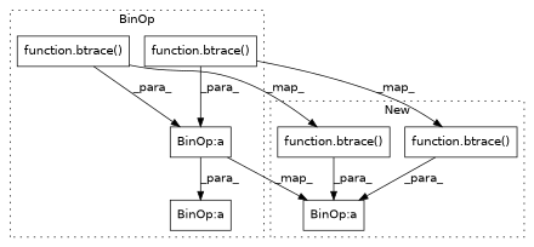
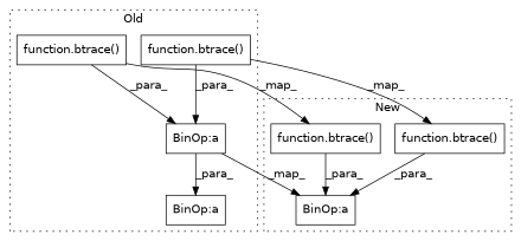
  digraph {
    fontname="DejaVu Sans"
    node [a=75 l="7,1" shape=box fontname="DejaVu Sans"]
    edge [fontname="DejaVu Sans"]
    n1 [label="function.btrace()" s="9595,9610"]
    n2 [a=82 l=3 label="BinOp:a" s=9591]
    n3 [a=82 l=29 label="BinOp:a" s=9611]
    n4 [label="function.btrace()" s="9640,9659"]
    n5 [label="function.btrace()" s="9588,9603"]
    n6 [a=82 l=3 label="BinOp:a" s=9604]
    n7 [label="function.btrace()" s="9607,9626"]
    subgraph cluster_1 {
-     label=BinOp
+     label=Old
      style=dotted
      n1
      n2
      n3
      n4
    }
    subgraph cluster_2 {
      label=New
      style=dotted
      n5
      n6
      n7
    }
    n1 -> n3 [label=_para_]
    n1 -> n5 [label=_map_]
    n3 -> n2 [label=_para_]
    n3 -> n6 [label=_map_]
    n4 -> n3 [label=_para_]
    n4 -> n7 [label=_map_]
    n5 -> n6 [label=_para_]
    n7 -> n6 [label=_para_]
  }
